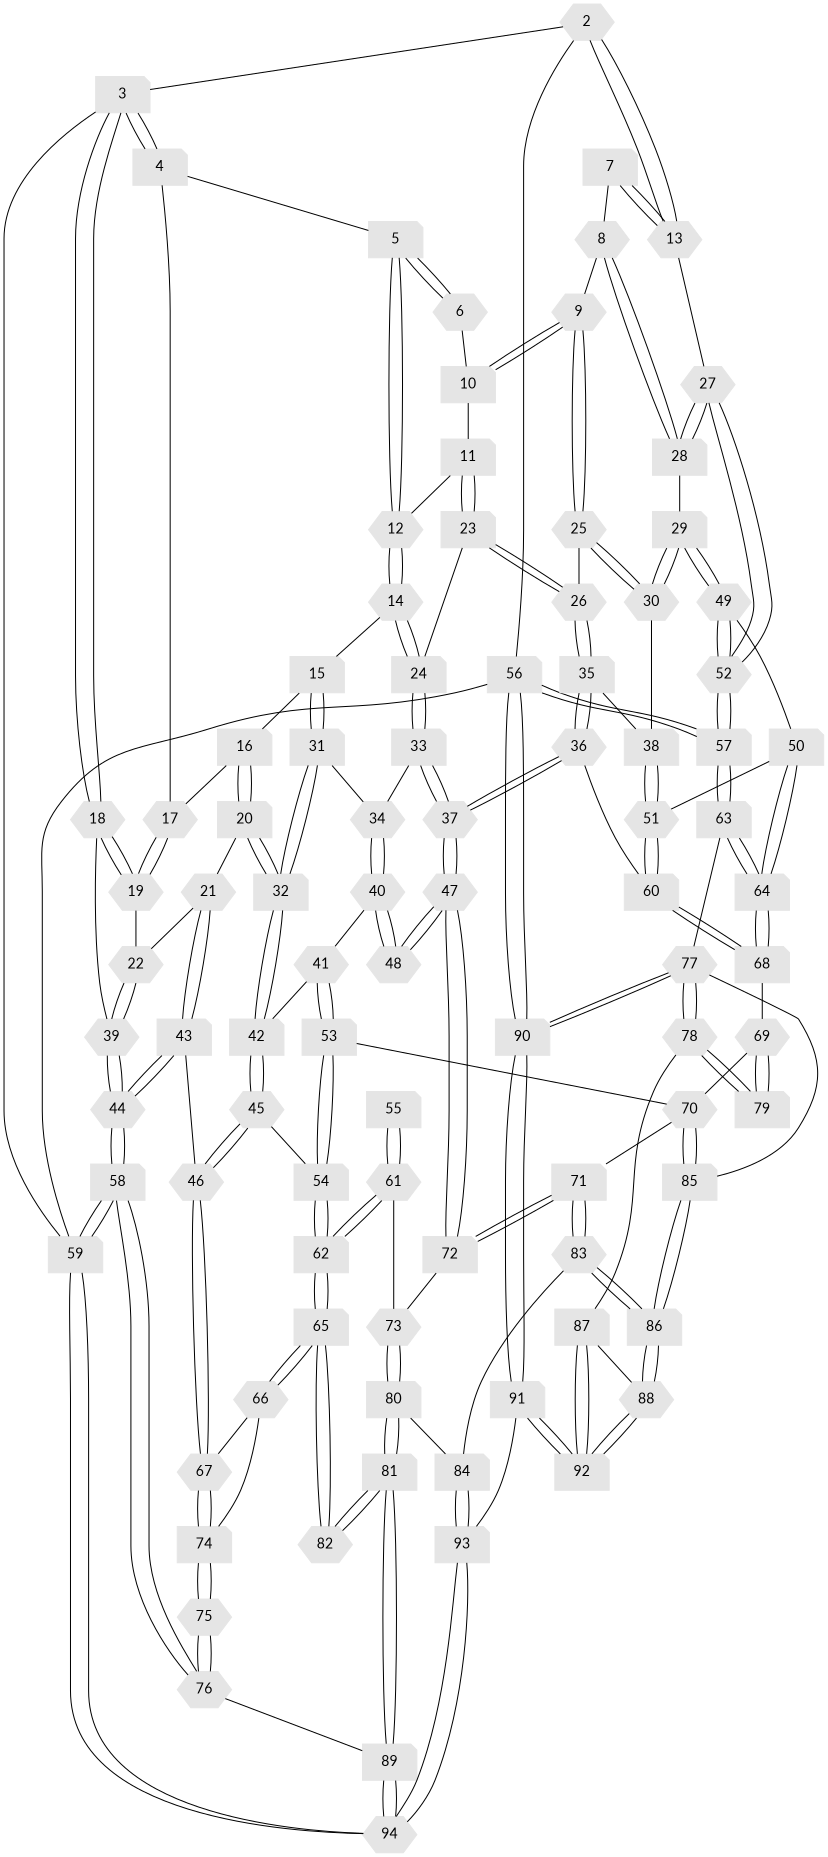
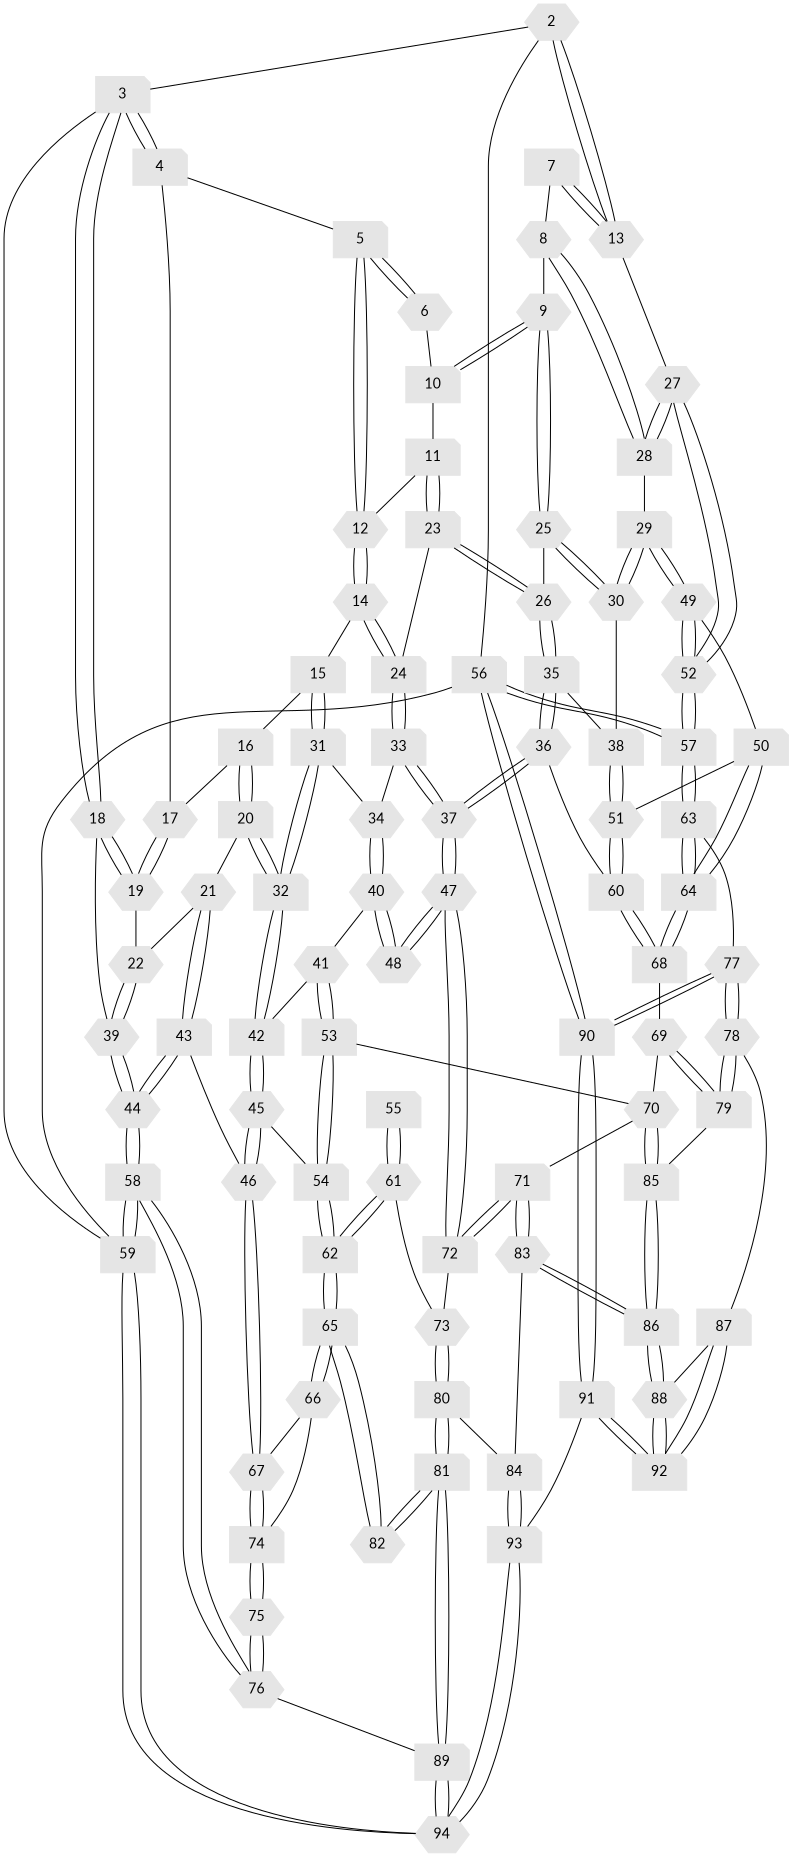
  graph {
    fontname=Lato
    node [color=gray90 fontname=Lato shape=note style=filled]
    edge [fontname=Lato]
    2 [shape=hexagon]
    3
    13 [shape=hexagon]
    56
    7
    8 [shape=hexagon]
    4
    18 [shape=hexagon]
    59
    27 [shape=hexagon]
    57
    90
    5
    17 [shape=hexagon]
    19 [shape=hexagon]
    39 [shape=hexagon]
    94 [shape=hexagon]
    6 [shape=hexagon]
    12 [shape=hexagon]
    10
    14 [shape=hexagon]
    11
    9 [shape=hexagon]
    28
    25 [shape=hexagon]
    29
    26 [shape=hexagon]
    30 [shape=hexagon]
    23
    24
    15
    52 [shape=hexagon]
    16
    31
    33
    20
    32
    34 [shape=hexagon]
    21 [shape=hexagon]
    22 [shape=hexagon]
    44 [shape=hexagon]
    43
    42
    46 [shape=hexagon]
    35
    37 [shape=hexagon]
    38
    36 [shape=hexagon]
    49 [shape=hexagon]
    50
    51 [shape=hexagon]
    40 [shape=hexagon]
    45 [shape=hexagon]
    47 [shape=hexagon]
    41 [shape=hexagon]
    48 [shape=hexagon]
    60
    68
    72
    58
    53
    54
    70 [shape=hexagon]
    67 [shape=hexagon]
    76 [shape=hexagon]
    62
    74
    73 [shape=hexagon]
    61 [shape=hexagon]
    55
    64
    63
    65
    91
    77 [shape=hexagon]
    89
    69 [shape=hexagon]
    80
    66 [shape=hexagon]
    82 [shape=hexagon]
    78 [shape=hexagon]
    75 [shape=hexagon]
    79
    71
    85
    83 [shape=hexagon]
    86
    84
    81
    87
    88 [shape=hexagon]
    92
    93
    2 -- 3
    2 -- 13
    2 -- 13
    2 -- 56
    3 -- 4
    3 -- 4
    3 -- 18
    3 -- 18
    3 -- 59
    13 -- 27
    56 -- 59
    56 -- 57
    56 -- 57
    56 -- 90
    56 -- 90
    7 -- 13
    7 -- 13
    7 -- 8
    8 -- 9
    8 -- 28
    8 -- 28
    4 -- 5
    4 -- 17
    18 -- 19
    18 -- 19
    18 -- 39
    59 -- 94
    59 -- 94
    27 -- 28
    27 -- 28
    27 -- 52
    27 -- 52
    57 -- 63
    57 -- 63
    90 -- 91
    90 -- 91
    5 -- 6
    5 -- 6
    5 -- 12
    5 -- 12
    17 -- 19
    17 -- 19
    19 -- 22
    39 -- 44
    39 -- 44
    6 -- 10
    12 -- 14
    12 -- 14
    10 -- 11
    14 -- 24
    14 -- 24
    14 -- 15
    11 -- 12
    11 -- 23
    11 -- 23
    9 -- 10
    9 -- 10
    9 -- 25
    9 -- 25
    28 -- 29
    25 -- 26
    25 -- 30
    25 -- 30
    29 -- 30
    29 -- 30
    29 -- 49
    29 -- 49
    26 -- 35
    26 -- 35
    30 -- 38
    23 -- 26
    23 -- 26
    23 -- 24
    24 -- 33
    24 -- 33
    15 -- 16
    15 -- 31
    15 -- 31
    52 -- 57
    52 -- 57
    16 -- 17
    16 -- 20
    16 -- 20
    31 -- 32
    31 -- 32
    31 -- 34
    33 -- 34
    33 -- 37
    33 -- 37
    20 -- 32
    20 -- 32
    20 -- 21
    32 -- 42
    32 -- 42
    34 -- 40
    34 -- 40
    21 -- 22
    21 -- 43
    21 -- 43
    22 -- 39
    22 -- 39
    44 -- 58
    44 -- 58
    43 -- 44
    43 -- 44
    43 -- 46
    42 -- 45
    42 -- 45
    46 -- 67
    46 -- 67
    35 -- 38
    35 -- 36
    35 -- 36
    37 -- 47
    37 -- 47
    38 -- 51
    38 -- 51
    36 -- 37
    36 -- 37
    36 -- 60
    49 -- 52
    49 -- 52
    49 -- 50
    50 -- 51
    50 -- 64
    50 -- 64
    51 -- 60
    51 -- 60
    40 -- 41
    40 -- 48
    40 -- 48
    45 -- 46
    45 -- 46
    45 -- 54
    47 -- 48
    47 -- 48
    47 -- 72
    47 -- 72
    41 -- 42
    41 -- 53
    41 -- 53
    60 -- 68
    60 -- 68
    68 -- 69
    72 -- 73
    58 -- 59
    58 -- 59
    58 -- 76
    58 -- 76
    53 -- 54
    53 -- 54
    53 -- 70
    54 -- 62
    54 -- 62
    70 -- 71
    70 -- 85
    70 -- 85
    67 -- 74
    67 -- 74
    76 -- 89
    62 -- 65
    62 -- 65
    74 -- 75
    74 -- 75
    73 -- 80
    73 -- 80
    61 -- 62
    61 -- 62
    61 -- 73
    55 -- 61
    55 -- 61
    64 -- 68
    64 -- 68
    63 -- 64
    63 -- 64
    63 -- 77
    65 -- 66
    65 -- 66
    65 -- 82
    65 -- 82
    91 -- 92
    91 -- 92
    91 -- 93
    77 -- 90
    77 -- 90
    77 -- 78
    77 -- 78
    89 -- 94
    89 -- 94
    69 -- 70
    69 -- 79
    69 -- 79
    80 -- 84
    80 -- 81
    80 -- 81
    66 -- 67
    66 -- 74
    78 -- 79
    78 -- 79
    78 -- 87
    75 -- 76
    75 -- 76
-   77 -- 85
+   79 -- 85
    71 -- 72
    71 -- 72
    71 -- 83
    71 -- 83
    85 -- 86
    85 -- 86
    83 -- 86
    83 -- 86
    83 -- 84
    86 -- 88
    86 -- 88
    84 -- 93
    84 -- 93
    81 -- 89
    81 -- 89
    81 -- 82
    81 -- 82
    87 -- 88
    87 -- 92
    87 -- 92
    88 -- 92
    88 -- 92
    93 -- 94
    93 -- 94
  }
